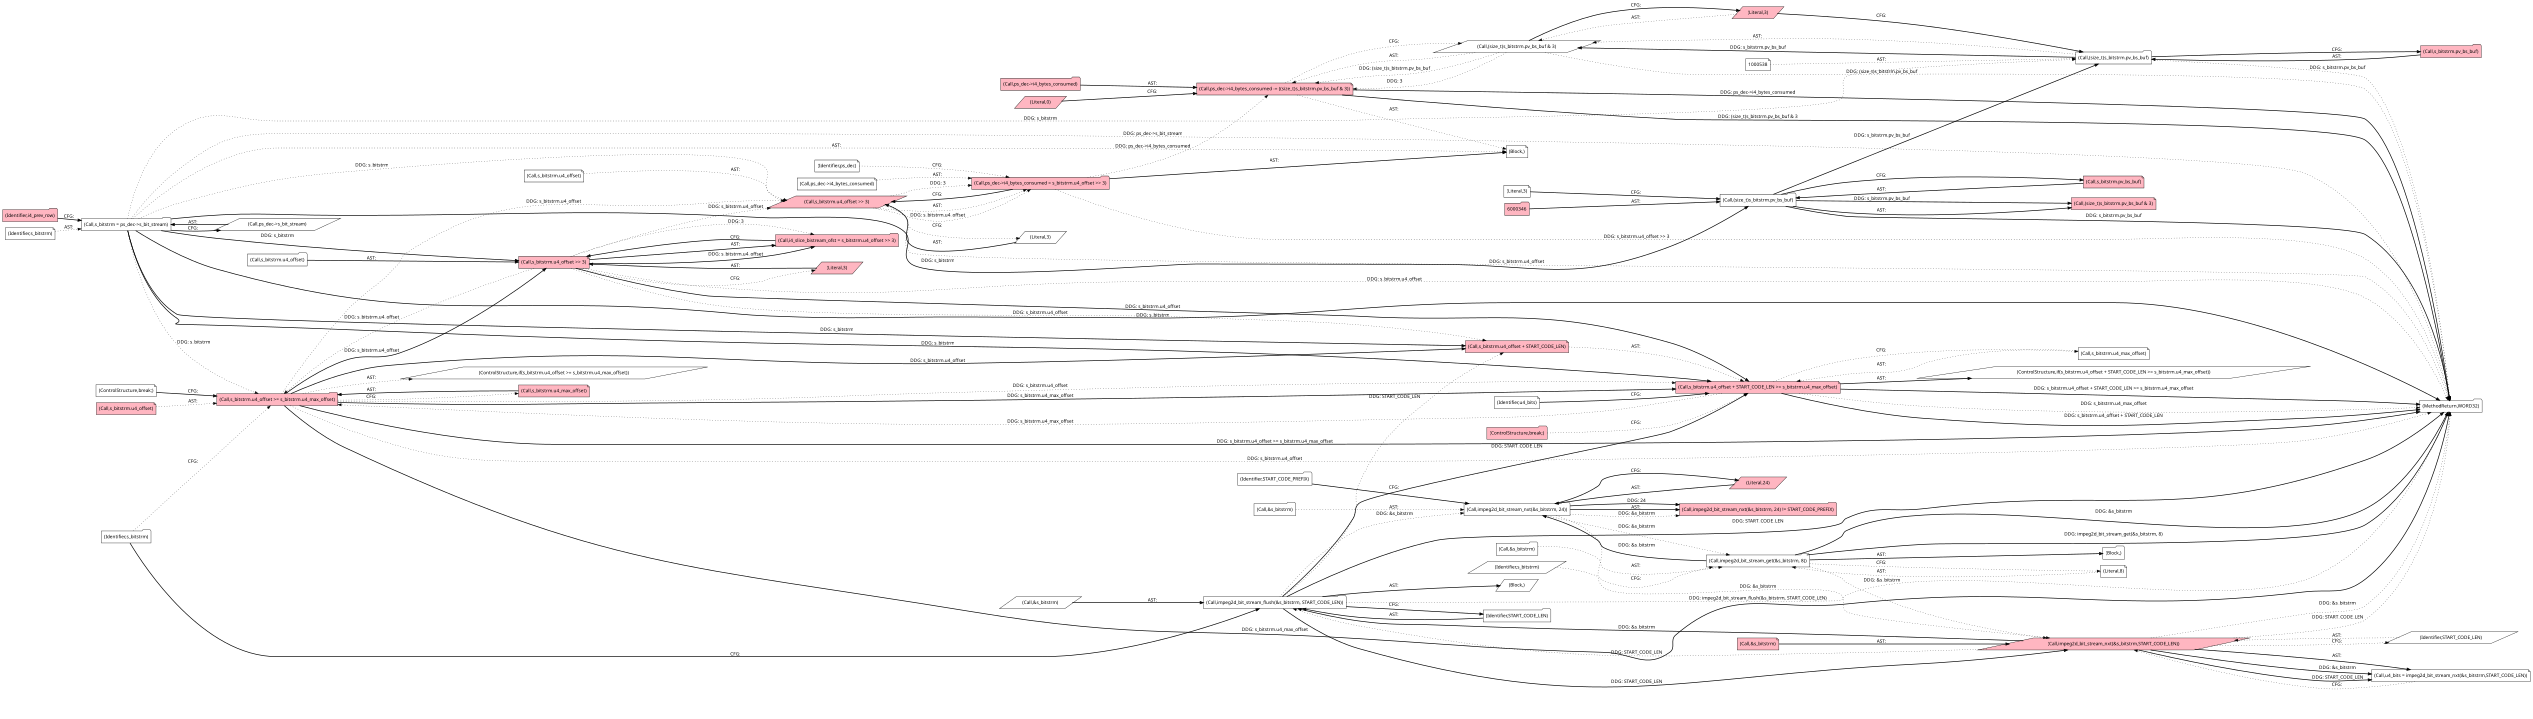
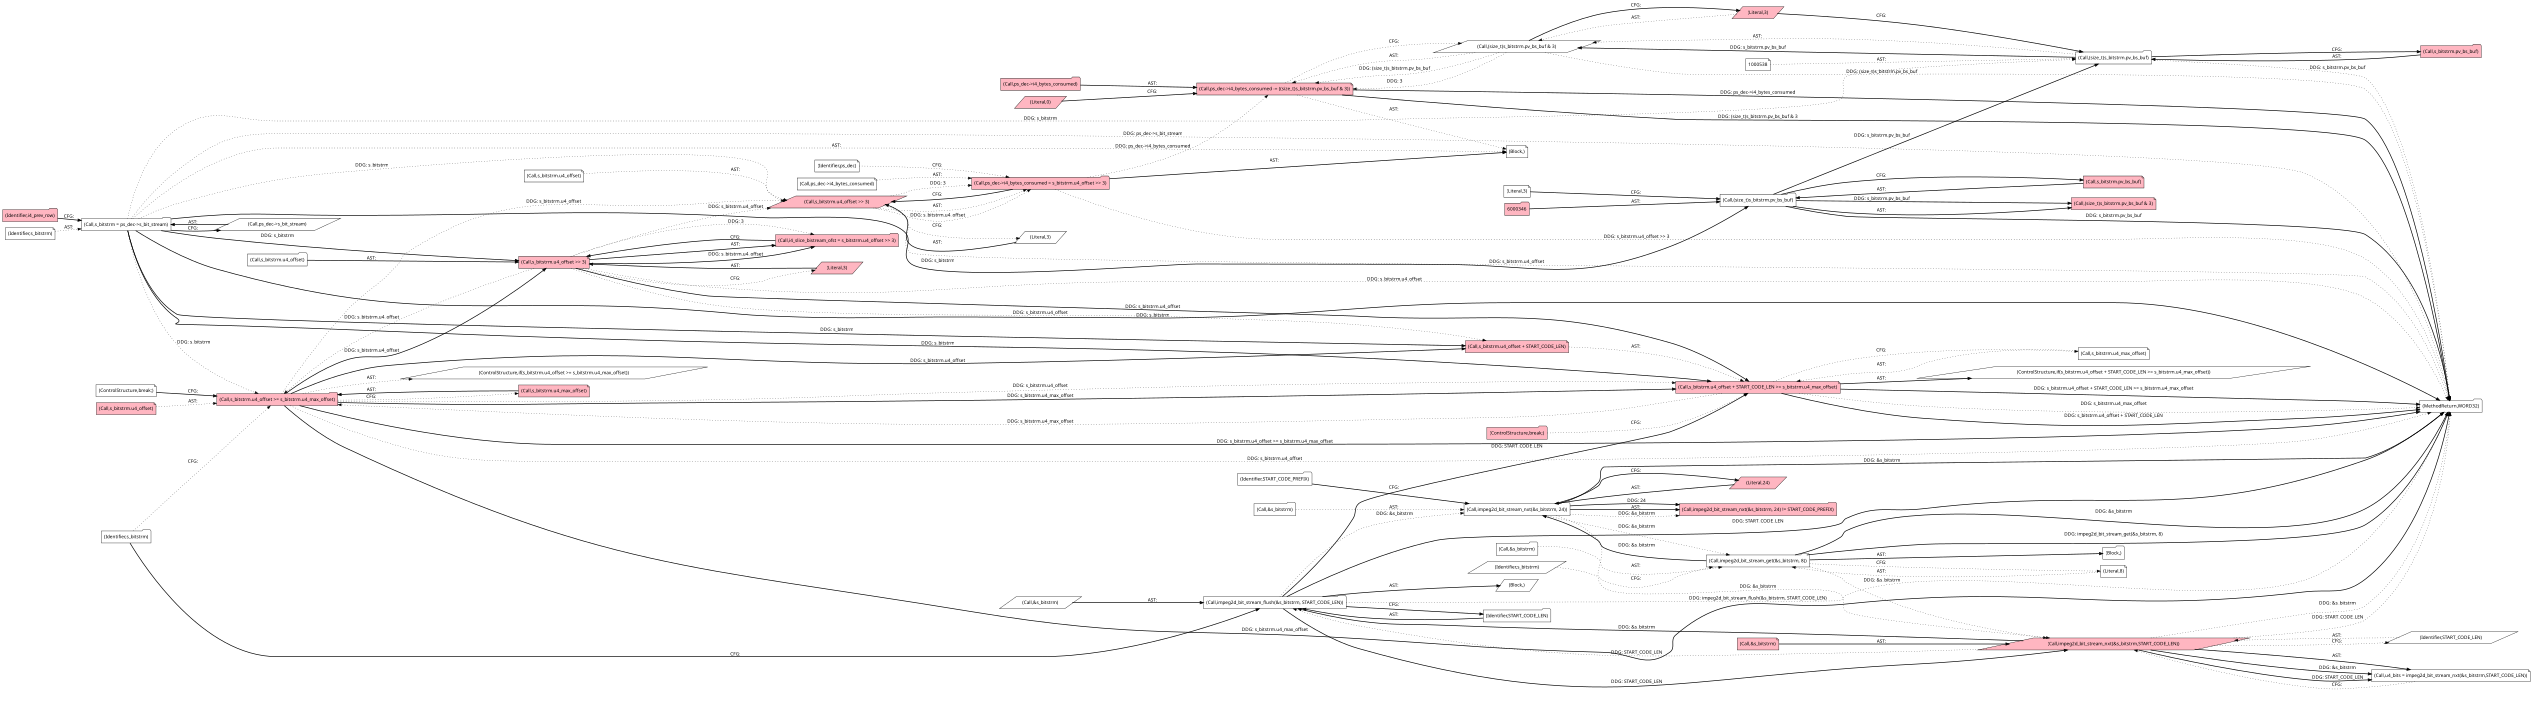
  digraph {
    fontname="Noto Sans"
    rankdir=LR
    node [fillcolor=white fontname="Noto Sans" shape=folder style=filled]
    edge [fontname="Noto Sans" style=bold]
    n1 [fillcolor=lightpink label="(Call,ps_dec->i4_bytes_consumed -= ((size_t)s_bitstrm.pv_bs_buf & 3))" shape=note]
    n2 [label="(Call,(size_t)s_bitstrm.pv_bs_buf & 3)" shape=parallelogram]
    n3 [label="(MethodReturn,WORD32)"]
    n4 [label="(Block,)" shape=note]
    n5 [fillcolor=lightpink label="(Literal,3)" shape=parallelogram]
    n6 [label="(Call,(size_t)s_bitstrm.pv_bs_buf)"]
    n7 [fillcolor=lightpink label="(Call,s_bitstrm.pv_bs_buf)"]
    n8 [label="(Call,s_bitstrm = ps_dec->s_bit_stream)"]
    n9 [label="(Call,(size_t)s_bitstrm.pv_bs_buf)"]
    n10 [fillcolor=lightpink label="(Call,s_bitstrm.u4_offset >> 3)" shape=parallelogram]
    n11 [fillcolor=lightpink label="(Call,s_bitstrm.u4_offset >= s_bitstrm.u4_max_offset)"]
    n12 [fillcolor=lightpink label="(Call,s_bitstrm.u4_offset >> 3)" shape=note]
    n13 [fillcolor=lightpink label="(Call,s_bitstrm.u4_offset + START_CODE_LEN >= s_bitstrm.u4_max_offset)" shape=note]
    n14 [fillcolor=lightpink label="(Call,s_bitstrm.u4_offset + START_CODE_LEN)" shape=note]
    n15 [label="(Call,ps_dec->s_bit_stream)" shape=parallelogram]
    n16 [fillcolor=lightpink label="(Call,s_bitstrm.pv_bs_buf)" shape=note]
    n17 [fillcolor=lightpink label="(Call,(size_t)s_bitstrm.pv_bs_buf & 3)" shape=note]
    n18 [fillcolor=lightpink label="(Call,ps_dec->i4_bytes_consumed = s_bitstrm.u4_offset >> 3)"]
    n19 [label="(Literal,3)" shape=parallelogram]
    n20 [fillcolor=lightpink label="(Call,s_bitstrm.u4_max_offset)" shape=note]
    n21 [label="(ControlStructure,if(s_bitstrm.u4_offset >= s_bitstrm.u4_max_offset))" shape=parallelogram]
    n22 [fillcolor=lightpink label="(Call,i4_slice_bistream_ofst = s_bitstrm.u4_offset >> 3)"]
    n23 [fillcolor=lightpink label="(Literal,3)" shape=parallelogram]
    n24 [label="(Call,s_bitstrm.u4_max_offset)" shape=note]
    n25 [label="(ControlStructure,if(s_bitstrm.u4_offset + START_CODE_LEN >= s_bitstrm.u4_max_offset))" shape=parallelogram]
    n26 [label="(Call,impeg2d_bit_stream_flush(&s_bitstrm, START_CODE_LEN))"]
    n27 [fillcolor=lightpink label="(Call,impeg2d_bit_stream_nxt(&s_bitstrm,START_CODE_LEN))" shape=parallelogram]
    n28 [label="(Call,impeg2d_bit_stream_nxt(&s_bitstrm, 24))"]
    n29 [label="(Block,)" shape=parallelogram]
    n30 [label="(Identifier,START_CODE_LEN)"]
    n31 [label="(Identifier,START_CODE_LEN)" shape=parallelogram]
    n32 [label="(Call,u4_bits = impeg2d_bit_stream_nxt(&s_bitstrm,START_CODE_LEN))" shape=note]
    n33 [label="(Call,impeg2d_bit_stream_get(&s_bitstrm, 8))"]
    n34 [fillcolor=lightpink label="(Literal,24)" shape=parallelogram]
    n35 [fillcolor=lightpink label="(Call,impeg2d_bit_stream_nxt(&s_bitstrm, 24) != START_CODE_PREFIX)"]
    n36 [label="(Block,)"]
    n37 [label="(Literal,8)" shape=note]
    n38 [label="(Call,&s_bitstrm)" shape=parallelogram]
    n39 [label="(Literal,3)" shape=note]
    n40 [fillcolor=lightpink label="(Call,ps_dec->i4_bytes_consumed)"]
    n41 [fillcolor=lightpink label="(Call,&s_bitstrm)" shape=note]
    n42 [fillcolor=lightpink label="(Literal,0)" shape=parallelogram]
    n43 [label="(Identifier,ps_dec)" shape=note]
    n44 [label="(Call,s_bitstrm.u4_offset)" shape=note]
    n45 [fillcolor=lightpink label="(Call,s_bitstrm.u4_offset)" shape=note]
    n46 [label="(Identifier,s_bitstrm)" shape=parallelogram]
    n47 [label="(Identifier,START_CODE_PREFIX)"]
    n48 [label="(Call,&s_bitstrm)"]
-   n49 [label="(Identifier,u4_bits)" shape=note]
    n50 [fillcolor=lightpink label="(Identifier,i4_prev_row)"]
    n51 [label="(ControlStructure,break;)" shape=note]
    n52 [label="(Call,s_bitstrm.u4_offset)"]
    n53 [label="(Identifier,s_bitstrm)" shape=note]
    n54 [fillcolor=lightpink label="(ControlStructure,break;)"]
    n55 [label="(Identifier,s_bitstrm)"]
    n56 [label="(Call,&s_bitstrm)"]
    n57 [label="(Call,ps_dec->i4_bytes_consumed)" shape=note]
    1000538 [shape=note]
    n59 [fillcolor=lightpink label=6000346]
    n1 -> n2 [label="CFG: " style=dotted]
    n1 -> n3 [label="DDG: ps_dec->i4_bytes_consumed"]
    n1 -> n3 [label="DDG: (size_t)s_bitstrm.pv_bs_buf & 3"]
    n1 -> n4 [label="AST: " style=dotted]
    n2 -> n1 [label="AST: " style=dotted]
    n2 -> n1 [label="DDG: (size_t)s_bitstrm.pv_bs_buf" style=dotted]
    n2 -> n1 [label="DDG: 3" style=dotted]
    n2 -> n3 [label="DDG: (size_t)s_bitstrm.pv_bs_buf" style=dotted]
    n2 -> n5 [label="CFG: "]
    n5 -> n2 [label="AST: " style=dotted]
    n5 -> n6 [label="CFG: "]
    n6 -> n2 [label="AST: " style=dotted]
    n6 -> n2 [label="DDG: s_bitstrm.pv_bs_buf"]
    n6 -> n3 [label="DDG: s_bitstrm.pv_bs_buf" style=dotted]
    n6 -> n7 [label="CFG: "]
    n7 -> n6 [label="AST: "]
    n8 -> n3 [label="DDG: s_bitstrm"]
    n8 -> n3 [label="DDG: ps_dec->s_bit_stream" style=dotted]
    n8 -> n4 [label="AST: " style=dotted]
    n8 -> n6 [label="DDG: s_bitstrm" style=dotted]
    n8 -> n9 [label="DDG: s_bitstrm"]
    n8 -> n10 [label="DDG: s_bitstrm" style=dotted]
    n8 -> n11 [label="DDG: s_bitstrm" style=dotted]
    n8 -> n12 [label="DDG: s_bitstrm"]
    n8 -> n13 [label="DDG: s_bitstrm"]
    n8 -> n14 [label="DDG: s_bitstrm"]
    n8 -> n15 [label="CFG: "]
    n9 -> n3 [label="DDG: s_bitstrm.pv_bs_buf"]
    n9 -> n6 [label="DDG: s_bitstrm.pv_bs_buf"]
    n9 -> n16 [label="CFG: "]
    n9 -> n17 [label="AST: "]
    n9 -> n17 [label="DDG: s_bitstrm.pv_bs_buf"]
    n10 -> n3 [label="DDG: s_bitstrm.u4_offset" style=dotted]
    n10 -> n18 [label="AST: " style=dotted]
    n10 -> n18 [label="DDG: s_bitstrm.u4_offset" style=dotted]
    n10 -> n18 [label="DDG: 3" style=dotted]
    n10 -> n19 [label="CFG: " style=dotted]
    n11 -> n3 [label="DDG: s_bitstrm.u4_offset >= s_bitstrm.u4_max_offset"]
    n11 -> n3 [label="DDG: s_bitstrm.u4_offset" style=dotted]
    n11 -> n3 [label="DDG: s_bitstrm.u4_max_offset"]
    n11 -> n10 [label="DDG: s_bitstrm.u4_offset" style=dotted]
    n11 -> n12 [label="DDG: s_bitstrm.u4_offset"]
    n11 -> n13 [label="DDG: s_bitstrm.u4_offset" style=dotted]
    n11 -> n13 [label="DDG: s_bitstrm.u4_max_offset"]
    n11 -> n14 [label="DDG: s_bitstrm.u4_offset"]
    n11 -> n20 [label="CFG: " style=dotted]
    n11 -> n21 [label="AST: " style=dotted]
    n12 -> n3 [label="DDG: s_bitstrm.u4_offset" style=dotted]
    n12 -> n10 [label="DDG: s_bitstrm.u4_offset" style=dotted]
    n12 -> n11 [label="DDG: s_bitstrm.u4_offset" style=dotted]
    n12 -> n13 [label="DDG: s_bitstrm.u4_offset"]
    n12 -> n14 [label="DDG: s_bitstrm.u4_offset" style=dotted]
    n12 -> n22 [label="AST: "]
    n12 -> n22 [label="DDG: s_bitstrm.u4_offset"]
    n12 -> n22 [label="DDG: 3" style=dotted]
    n12 -> n23 [label="CFG: " style=dotted]
    n13 -> n3 [label="DDG: s_bitstrm.u4_offset + START_CODE_LEN >= s_bitstrm.u4_max_offset"]
    n13 -> n3 [label="DDG: s_bitstrm.u4_max_offset" style=dotted]
    n13 -> n3 [label="DDG: s_bitstrm.u4_offset + START_CODE_LEN"]
    n13 -> n11 [label="DDG: s_bitstrm.u4_max_offset" style=dotted]
    n13 -> n24 [label="CFG: " style=dotted]
    n13 -> n25 [label="AST: "]
    n14 -> n13 [label="AST: " style=dotted]
    n15 -> n8 [label="AST: "]
    n16 -> n9 [label="AST: "]
    n18 -> n1 [label="DDG: ps_dec->i4_bytes_consumed" style=dotted]
    n18 -> n3 [label="DDG: s_bitstrm.u4_offset >> 3" style=dotted]
    n18 -> n4 [label="AST: "]
    n18 -> n10 [label="CFG: "]
    n19 -> n10 [label="AST: "]
    n20 -> n11 [label="AST: "]
    n22 -> n12 [label="CFG: "]
    n23 -> n12 [label="AST: "]
    n24 -> n13 [label="AST: " style=dotted]
    n26 -> n3 [label="DDG: START_CODE_LEN"]
    n26 -> n3 [label="DDG: impeg2d_bit_stream_flush(&s_bitstrm, START_CODE_LEN)" style=dotted]
    n26 -> n13 [label="DDG: START_CODE_LEN"]
-   n26 -> n14 [label="DDG: START_CODE_LEN" style=dotted]
    n26 -> n27 [label="DDG: START_CODE_LEN"]
    n26 -> n28 [label="DDG: &s_bitstrm" style=dotted]
    n26 -> n29 [label="AST: "]
    n26 -> n30 [label="CFG: "]
    n27 -> n3 [label="DDG: &s_bitstrm" style=dotted]
    n27 -> n3 [label="DDG: START_CODE_LEN" style=dotted]
    n27 -> n26 [label="DDG: &s_bitstrm"]
    n27 -> n26 [label="DDG: START_CODE_LEN" style=dotted]
    n27 -> n31 [label="CFG: " style=dotted]
    n27 -> n32 [label="AST: "]
    n27 -> n32 [label="DDG: &s_bitstrm"]
    n27 -> n32 [label="DDG: START_CODE_LEN"]
+   n28 -> n3 [label="DDG: &s_bitstrm"]
    n28 -> n27 [label="DDG: &s_bitstrm" style=dotted]
    n28 -> n33 [label="DDG: &s_bitstrm" style=dotted]
    n28 -> n34 [label="CFG: "]
    n28 -> n35 [label="AST: "]
    n28 -> n35 [label="DDG: &s_bitstrm" style=dotted]
    n28 -> n35 [label="DDG: 24"]
    n30 -> n26 [label="AST: "]
    n31 -> n27 [label="AST: " style=dotted]
    n32 -> n27 [label="CFG: " style=dotted]
    n33 -> n3 [label="DDG: &s_bitstrm"]
    n33 -> n3 [label="DDG: impeg2d_bit_stream_get(&s_bitstrm, 8)"]
    n33 -> n27 [label="DDG: &s_bitstrm" style=dotted]
    n33 -> n28 [label="DDG: &s_bitstrm"]
    n33 -> n36 [label="AST: "]
    n33 -> n37 [label="CFG: " style=dotted]
    n34 -> n28 [label="AST: "]
    n37 -> n33 [label="AST: " style=dotted]
    n38 -> n26 [label="AST: "]
    n39 -> n9 [label="CFG: "]
    n40 -> n1 [label="AST: "]
    n41 -> n27 [label="AST: "]
    n42 -> n1 [label="CFG: "]
    n43 -> n18 [label="CFG: " style=dotted]
    n44 -> n10 [label="AST: " style=dotted]
    n45 -> n11 [label="AST: " style=dotted]
    n46 -> n33 [label="CFG: " style=dotted]
    n47 -> n28 [label="CFG: "]
    n48 -> n33 [label="AST: " style=dotted]
-   n49 -> n13 [label="CFG: "]
    n50 -> n8 [label="CFG: "]
    n51 -> n11 [label="CFG: "]
    n52 -> n12 [label="AST: "]
    n53 -> n8 [label="AST: " style=dotted]
    n54 -> n13 [label="CFG: " style=dotted]
    n55 -> n11 [label="CFG: " style=dotted]
    n55 -> n26 [label="CFG: "]
    n56 -> n28 [label="AST: " style=dotted]
    n57 -> n18 [label="AST: " style=dotted]
    1000538 -> n6 [label="AST: " style=dotted]
    n59 -> n9 [label="AST: "]
  }
